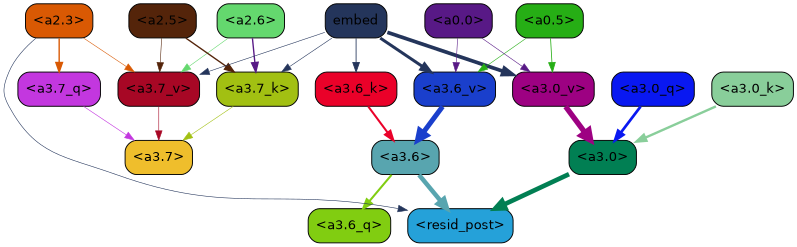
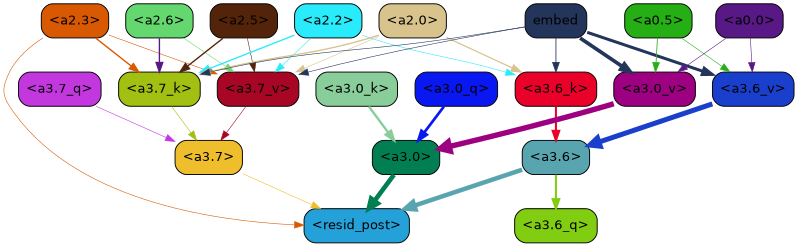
  strict digraph {
    splines=true
    node [color=black fontname=Helvetica shape=box style="filled, rounded"]
    edge [color="#24355b" penwidth=0.6]
    "<a3.7>" [fillcolor="#efbe2c"]
    "<resid_post>" [fillcolor="#25a1d9"]
    "<a3.6>" [fillcolor="#58a5af"]
    "<a3.6_q>" [fillcolor="#81cd11"]
    "<a3.0>" [fillcolor="#017f53"]
    "<a2.3>" [fillcolor="#d95903"]
    "<a3.7_k>" [fillcolor="#a2c012"]
    "<a3.7_v>" [fillcolor="#a70725"]
    "<a3.7_q>" [fillcolor="#c337df"]
    "<a3.0_q>" [fillcolor="#0918f1"]
    "<a3.6_k>" [fillcolor="#ea0129"]
    "<a3.0_k>" [fillcolor="#89ce9a"]
    "<a3.6_v>" [fillcolor="#1a3fcc"]
    "<a3.0_v>" [fillcolor="#9d0182"]
    "<a2.6>" [fillcolor="#64d86e"]
    "<a2.5>" [fillcolor="#54240a"]
+   "<a2.2>" [fillcolor="#2aebfb"]
+   "<a2.0>" [fillcolor="#d8c38d"]
    embed [fillcolor="#24355b"]
    "<a0.5>" [fillcolor="#26ae15"]
    "<a0.0>" [fillcolor="#581986"]
+   "<a3.7>" -> "<resid_post>" [color="#efbe2c"]
    "<a3.6>" -> "<resid_post>" [color="#58a5af" penwidth=4.746312499046326]
    "<a3.6>" -> "<a3.6_q>" [color="#81cd11" penwidth=2.160832464694977]
    "<a3.0>" -> "<resid_post>" [color="#017f53" penwidth=4.896343111991882]
-   "<a2.3>" -> "<resid_post>"
-   "<a2.3>" -> "<a3.7_q>" [color="#d95903" penwidth=1.467104621231556]
+   "<a2.3>" -> "<resid_post>" [color="#d95903"]
+   "<a2.3>" -> "<a3.7_k>" [color="#d95903" penwidth=1.467104621231556]
    "<a2.3>" -> "<a3.7_v>" [color="#d95903"]
    "<a3.7_k>" -> "<a3.7>" [color="#a2c012"]
    "<a3.7_v>" -> "<a3.7>" [color="#a70725"]
    "<a3.7_q>" -> "<a3.7>" [color="#c337df"]
    "<a3.0_q>" -> "<a3.0>" [color="#0918f1" penwidth=2.870753765106201]
    "<a3.6_k>" -> "<a3.6>" [color="#ea0129" penwidth=2.13908451795578]
    "<a3.0_k>" -> "<a3.0>" [color="#89ce9a" penwidth=2.520303964614868]
    "<a3.6_v>" -> "<a3.6>" [color="#1a3fcc" penwidth=5.297133803367615]
    "<a3.0_v>" -> "<a3.0>" [color="#9d0182" penwidth=5.680712580680847]
    "<a2.6>" -> "<a3.7_k>" [color="#581986" penwidth=1.4453159049153328]
    "<a2.6>" -> "<a3.7_v>" [color="#64d86e"]
    "<a2.5>" -> "<a3.7_k>" [color="#54240a" penwidth=1.4526091292500496]
    "<a2.5>" -> "<a3.7_v>" [color="#54240a"]
+   "<a2.2>" -> "<a3.7_k>" [color="#2aebfb" penwidth=1.4310357049107552]
+   "<a2.2>" -> "<a3.7_v>" [color="#2aebfb"]
+   "<a2.2>" -> "<a3.6_k>" [color="#2aebfb"]
+   "<a2.0>" -> "<a3.7_k>" [color="#d8c38d" penwidth=1.4314699843525887]
+   "<a2.0>" -> "<a3.7_v>" [color="#d8c38d"]
+   "<a2.0>" -> "<a3.6_k>" [color="#d8c38d" penwidth=1.2950235605239868]
    embed -> "<a3.7_k>"
    embed -> "<a3.7_v>"
    embed -> "<a3.6_k>" [penwidth=0.891706109046936]
    embed -> "<a3.6_v>" [penwidth=3.1766927242279053]
    embed -> "<a3.0_v>" [penwidth=3.9005755856633186]
    "<a0.5>" -> "<a3.6_v>" [color="#26ae15"]
    "<a0.5>" -> "<a3.0_v>" [color="#26ae15" penwidth=0.8493617177009583]
    "<a0.0>" -> "<a3.6_v>" [color="#581986"]
    "<a0.0>" -> "<a3.0_v>" [color="#581986"]
  }
